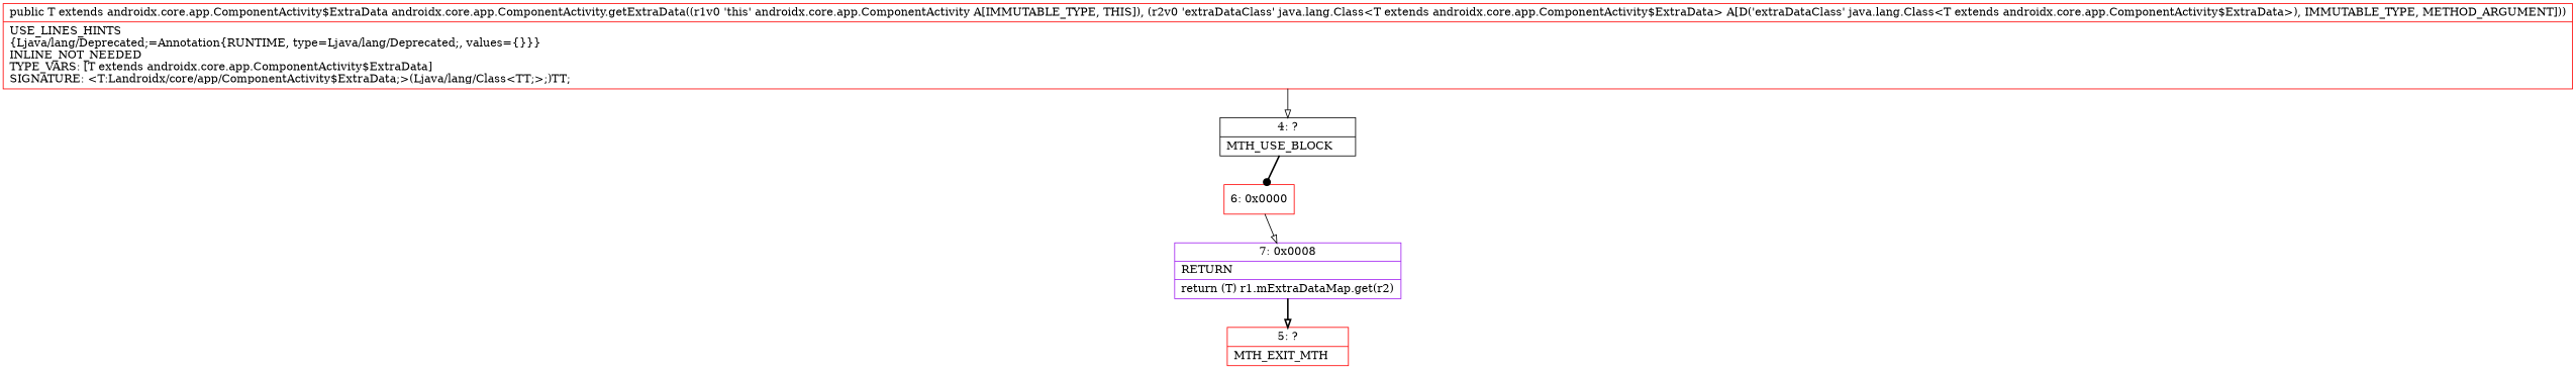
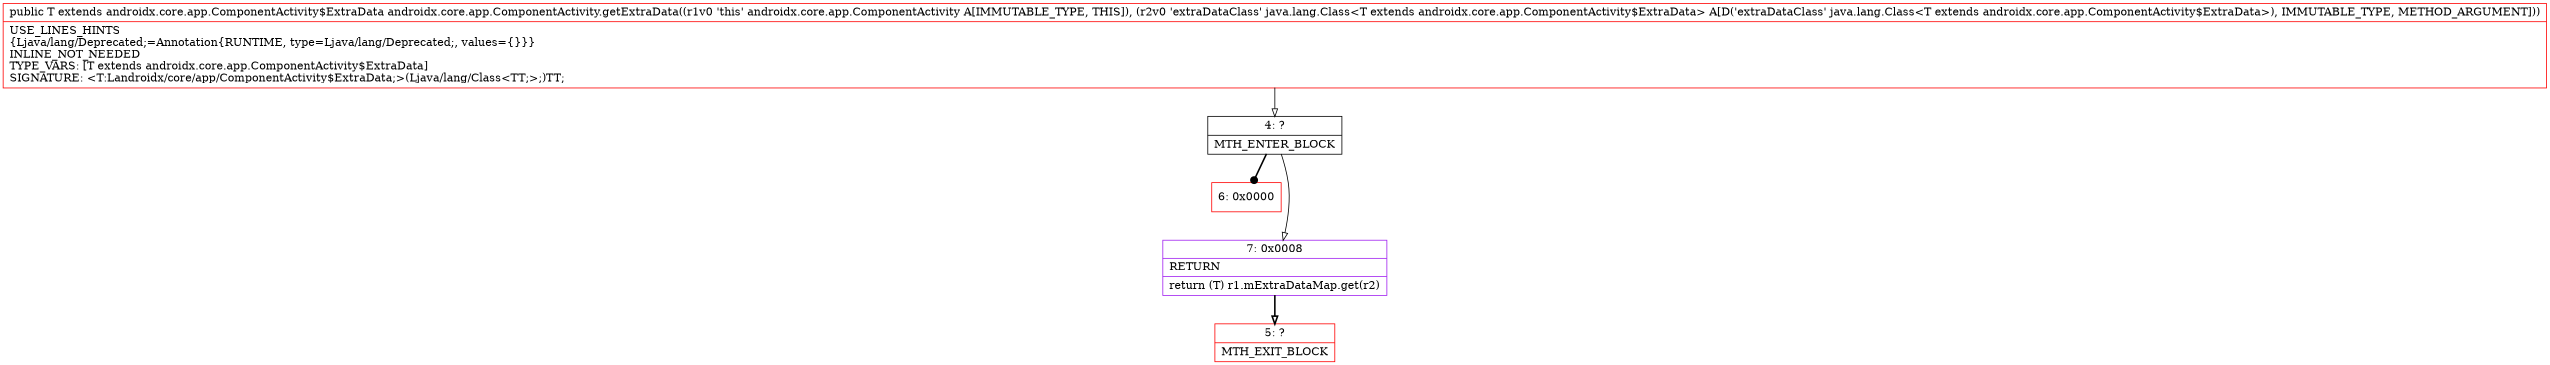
  digraph {
    node [color=red shape=record]
    edge [arrowhead=onormal style=bold]
-   n1 [color=black label="{4\:\ ?|MTH_USE_BLOCK\l}"]
+   n1 [color=black label="{4\:\ ?|MTH_ENTER_BLOCK\l}"]
    n2 [label="{6\:\ 0x0000}"]
    n3 [color=purple label="{7\:\ 0x0008|RETURN\l|return (T) r1.mExtraDataMap.get(r2)\l}"]
-   n4 [label="{5\:\ ?|MTH_EXIT_MTH\l}"]
+   n4 [label="{5\:\ ?|MTH_EXIT_BLOCK\l}"]
    n5 [label="{public T extends androidx.core.app.ComponentActivity$ExtraData androidx.core.app.ComponentActivity.getExtraData((r1v0 'this' androidx.core.app.ComponentActivity A[IMMUTABLE_TYPE, THIS]), (r2v0 'extraDataClass' java.lang.Class\<T extends androidx.core.app.ComponentActivity$ExtraData\> A[D('extraDataClass' java.lang.Class\<T extends androidx.core.app.ComponentActivity$ExtraData\>), IMMUTABLE_TYPE, METHOD_ARGUMENT]))  | USE_LINES_HINTS\l\{Ljava\/lang\/Deprecated;=Annotation\{RUNTIME, type=Ljava\/lang\/Deprecated;, values=\{\}\}\}\lINLINE_NOT_NEEDED\lTYPE_VARS: [T extends androidx.core.app.ComponentActivity$ExtraData]\lSIGNATURE: \<T:Landroidx\/core\/app\/ComponentActivity$ExtraData;\>(Ljava\/lang\/Class\<TT;\>;)TT;\l}"]
    n1 -> n2 [arrowhead=dot]
-   n2 -> n3 [style=solid]
+   n1 -> n3 [style=solid]
    n3 -> n4
    n5 -> n1 [style=solid]
  }
